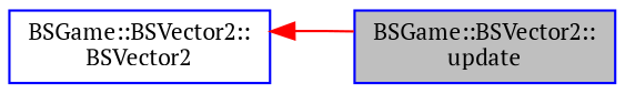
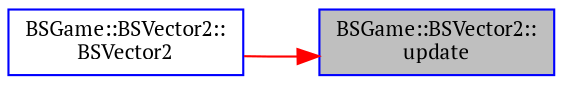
  digraph {
    rankdir=RL
    fontname="PT Serif"
    node [color=blue fontname="PT Serif" fontsize=10 shape=record style=filled]
    n1 [fillcolor=grey75 fontcolor=black height=0.2 label="BSGame::BSVector2::\lupdate" width=0.4]
    n2 [fillcolor=white height=0.2 label="BSGame::BSVector2::\lBSVector2" width=0.4]
-   n2 -> n1 [color=red dir=back fontname="PT Serif" fontsize=10 labelfontname=Helvetica labelfontsize=10 style=solid]
+   n1 -> n2 [color=red dir=back fontname="PT Serif" fontsize=10 labelfontname=Helvetica labelfontsize=10 style=solid]
  }
